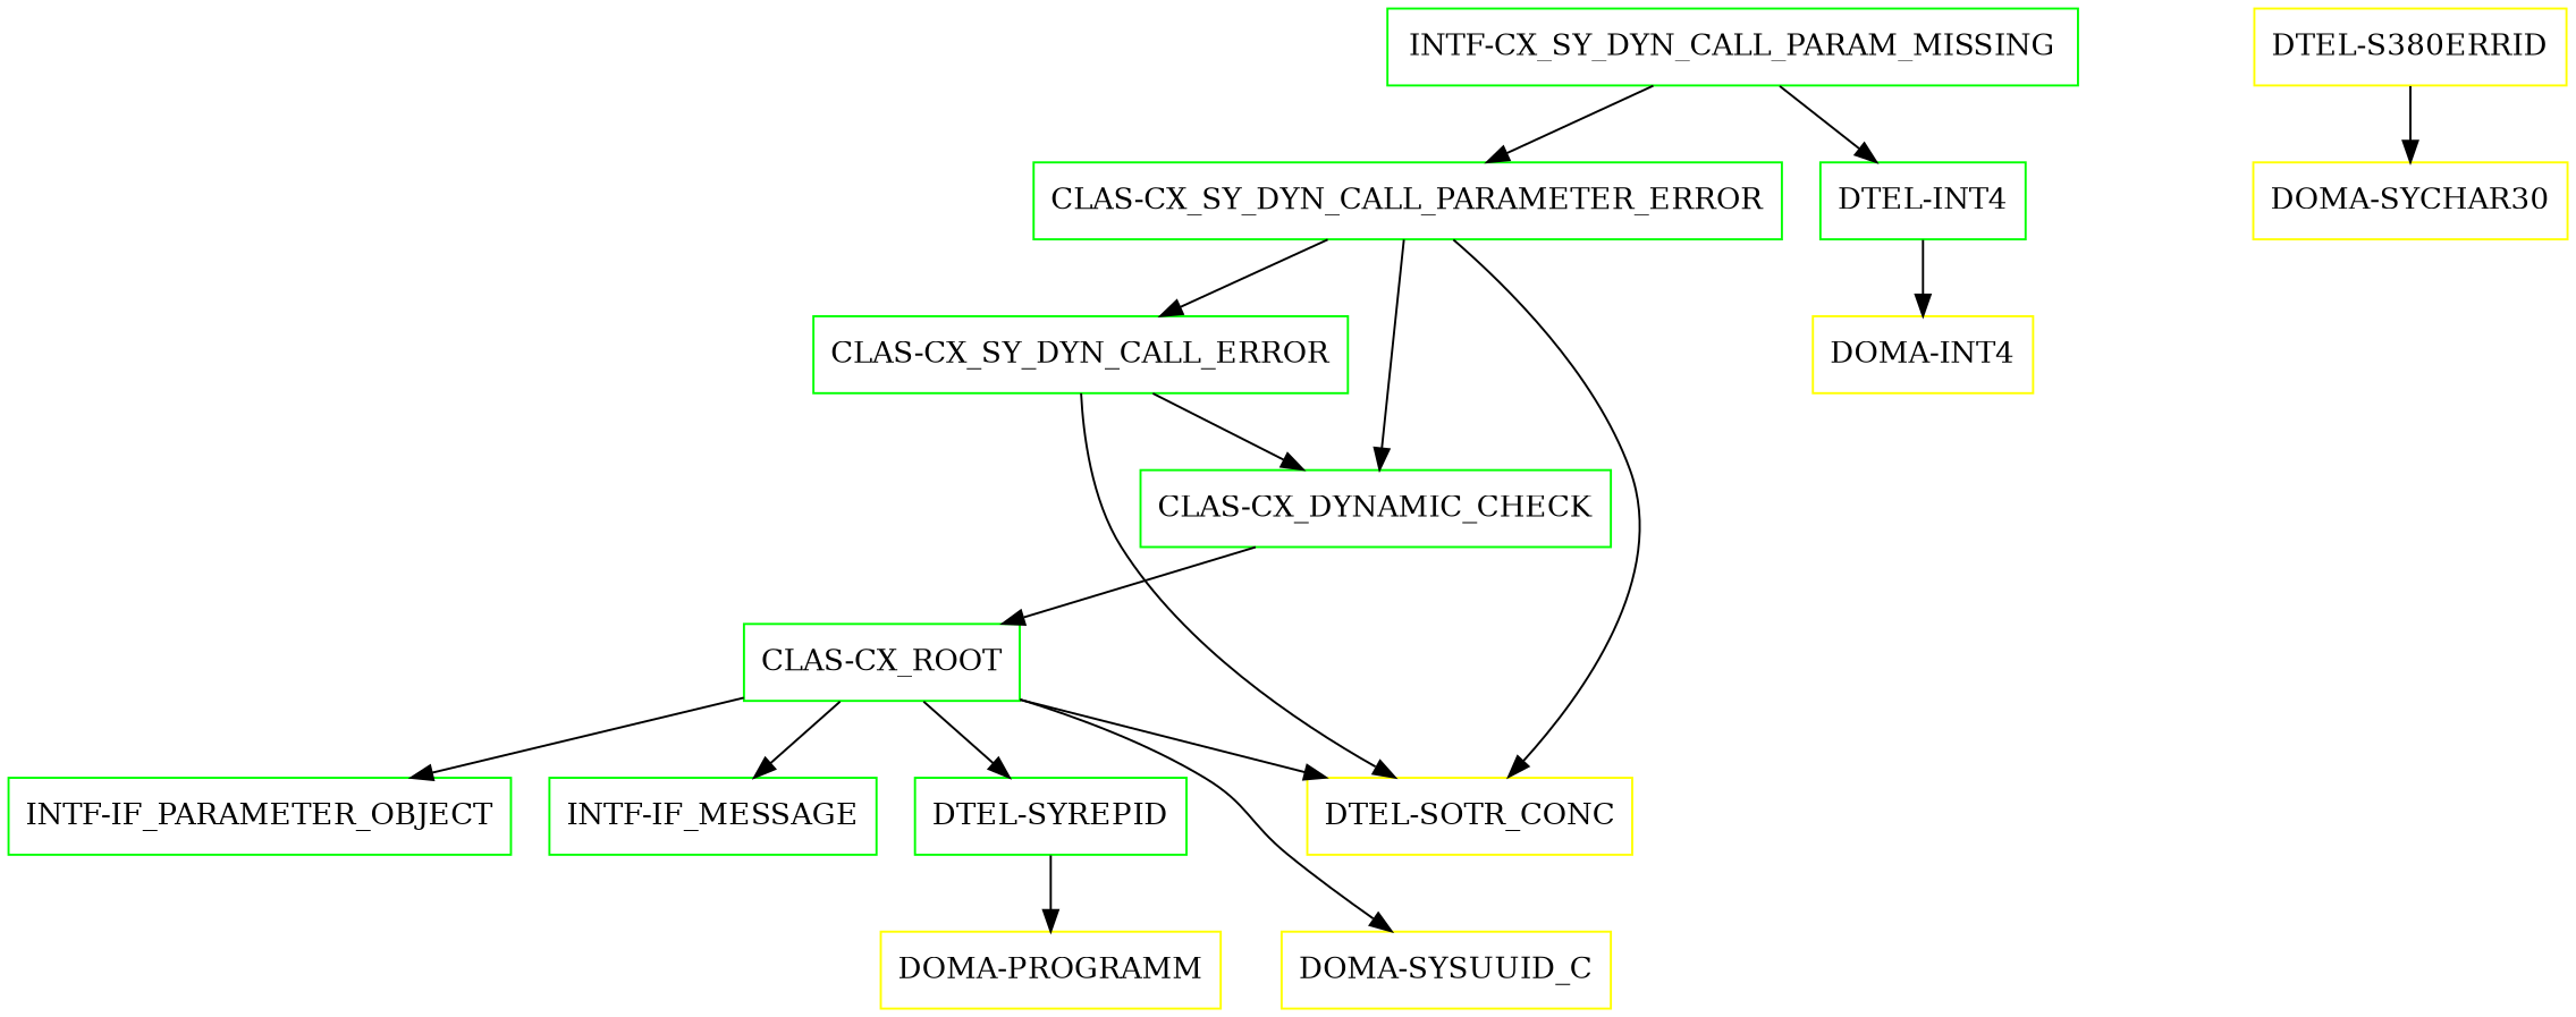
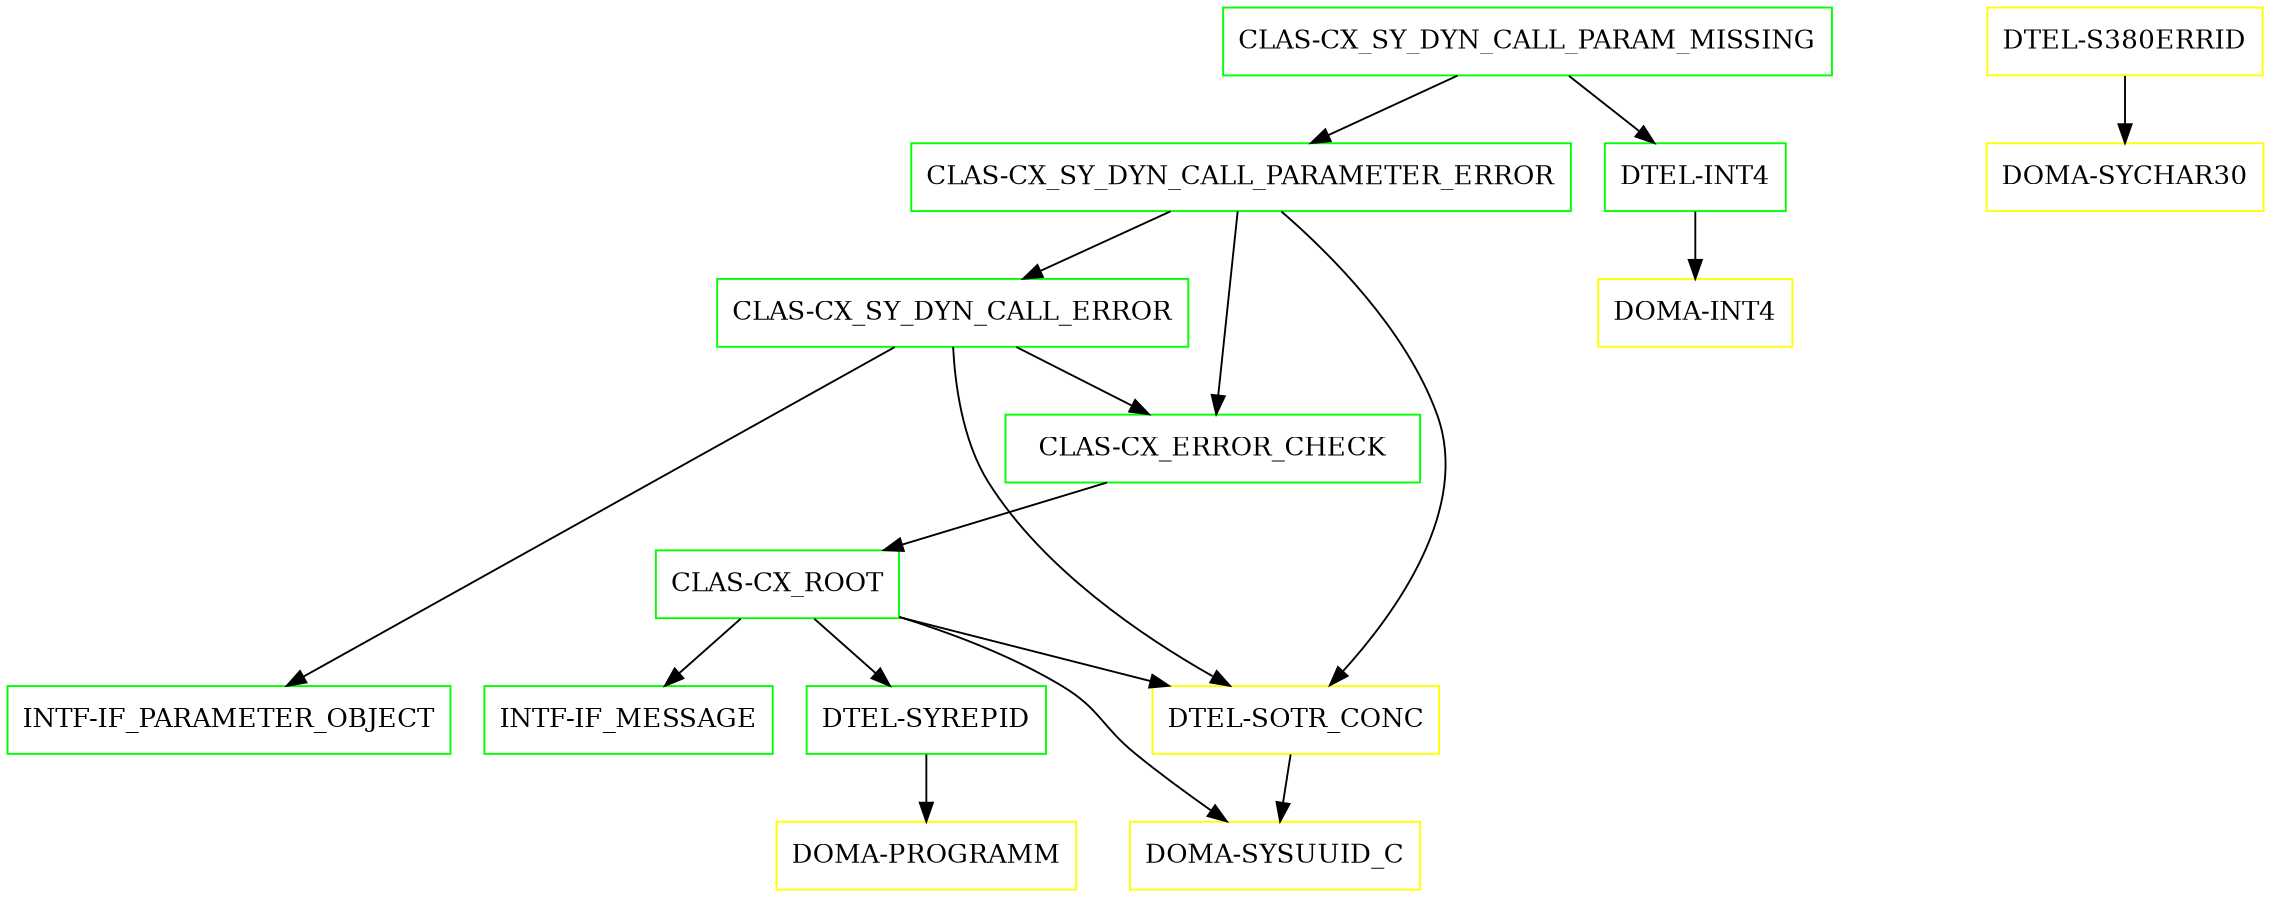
  digraph {
    node [color=green shape=box]
-   "CLAS-CX_SY_DYN_CALL_PARAM_MISSING" [label="INTF-CX_SY_DYN_CALL_PARAM_MISSING"]
+   "CLAS-CX_SY_DYN_CALL_PARAM_MISSING"
    "CLAS-CX_SY_DYN_CALL_PARAMETER_ERROR"
    "DTEL-INT4"
    "DTEL-SOTR_CONC" [color=yellow]
    "CLAS-CX_SY_DYN_CALL_ERROR"
-   "CLAS-CX_DYNAMIC_CHECK"
+   "CLAS-CX_DYNAMIC_CHECK" [label="CLAS-CX_ERROR_CHECK"]
    "DOMA-SYSUUID_C" [color=yellow]
    "DOMA-INT4" [color=yellow]
    "CLAS-CX_ROOT"
    n10 [label="INTF-IF_PARAMETER_OBJECT"]
    "INTF-IF_MESSAGE"
    "DTEL-SYREPID"
    "DOMA-PROGRAMM" [color=yellow]
    "DTEL-S380ERRID" [color=yellow]
    "DOMA-SYCHAR30" [color=yellow]
    "CLAS-CX_SY_DYN_CALL_PARAM_MISSING" -> "CLAS-CX_SY_DYN_CALL_PARAMETER_ERROR"
    "CLAS-CX_SY_DYN_CALL_PARAM_MISSING" -> "DTEL-INT4"
    "CLAS-CX_SY_DYN_CALL_PARAMETER_ERROR" -> "DTEL-SOTR_CONC"
    "CLAS-CX_SY_DYN_CALL_PARAMETER_ERROR" -> "CLAS-CX_SY_DYN_CALL_ERROR"
    "CLAS-CX_SY_DYN_CALL_PARAMETER_ERROR" -> "CLAS-CX_DYNAMIC_CHECK"
    "DTEL-INT4" -> "DOMA-INT4"
+   "DTEL-SOTR_CONC" -> "DOMA-SYSUUID_C"
    "CLAS-CX_SY_DYN_CALL_ERROR" -> "DTEL-SOTR_CONC"
    "CLAS-CX_SY_DYN_CALL_ERROR" -> "CLAS-CX_DYNAMIC_CHECK"
    "CLAS-CX_DYNAMIC_CHECK" -> "CLAS-CX_ROOT"
    "CLAS-CX_ROOT" -> "DTEL-SOTR_CONC"
    "CLAS-CX_ROOT" -> "DOMA-SYSUUID_C"
-   "CLAS-CX_ROOT" -> n10
+   "CLAS-CX_SY_DYN_CALL_ERROR" -> n10
    "CLAS-CX_ROOT" -> "INTF-IF_MESSAGE"
    "CLAS-CX_ROOT" -> "DTEL-SYREPID"
    "DTEL-SYREPID" -> "DOMA-PROGRAMM"
    "DTEL-S380ERRID" -> "DOMA-SYCHAR30"
  }
